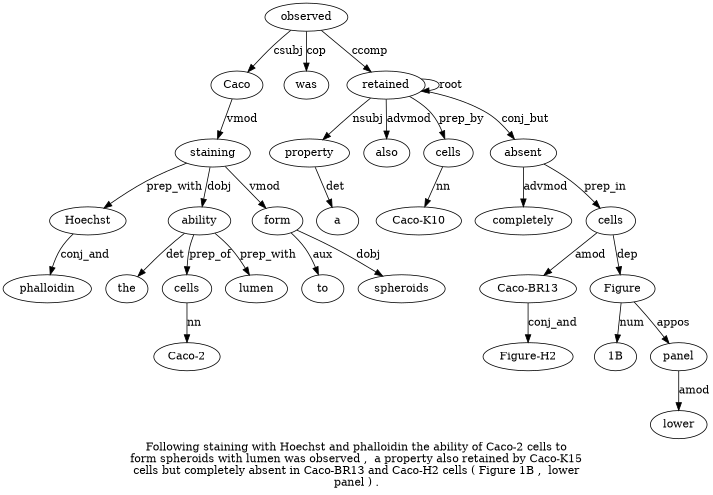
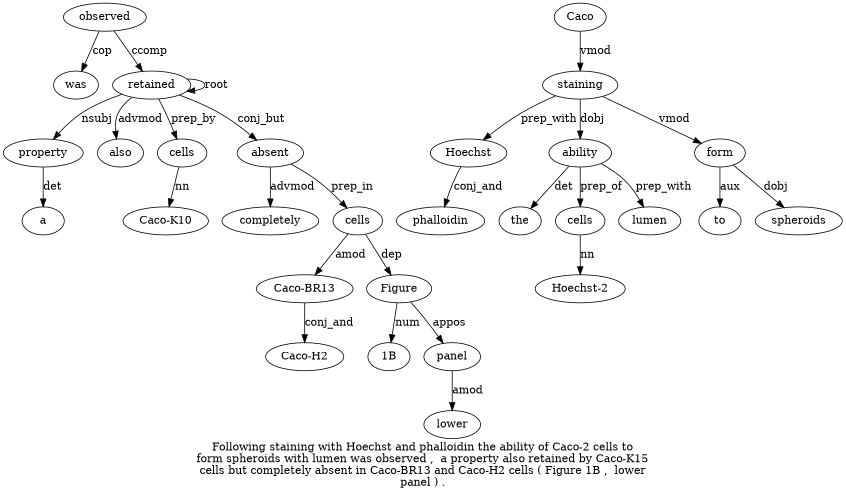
  digraph {
    label="Following staining with Hoechst and phalloidin the ability of Caco-2 cells to\nform spheroids with lumen was observed ,  a property also retained by Caco-K15\ncells but completely absent in Caco-BR13 and Caco-H2 cells ( Figure 1B ,  lower\npanel ) ."
    node [fillcolor=white style=filled]
    n1 [label=observed]
    n2 [label=Caco]
    n3 [label=was]
    n4 [label=retained]
    n5 [label=staining]
    n6 [label=Hoechst]
    n7 [label=ability]
    n8 [label=form]
    n9 [label=phalloidin]
    n10 [label=the]
    n11 [label=cells]
    n12 [label=lumen]
    n13 [label=to]
    n14 [label=spheroids]
-   n15 [label="Caco-2"]
+   n15 [label="Hoechst-2"]
    n16 [label=property]
    n17 [label=also]
    n18 [label=cells]
    n19 [label=absent]
    n20 [label=a]
    n21 [label="Caco-K10"]
    n22 [label=completely]
    n23 [label=cells]
    n24 [label="Caco-BR13"]
    n25 [label=Figure]
-   n26 [label="Figure-H2"]
+   n26 [label="Caco-H2"]
    n27 [label="1B"]
    n28 [label=panel]
    n29 [label=lower]
-   n1 -> n2 [label=csubj]
    n1 -> n3 [label=cop]
    n1 -> n4 [label=ccomp]
    n2 -> n5 [label=vmod]
    n4 -> n4 [label=root]
    n4 -> n16 [label=nsubj]
    n4 -> n17 [label=advmod]
    n4 -> n18 [label=prep_by]
    n4 -> n19 [label=conj_but]
    n5 -> n6 [label=prep_with]
    n5 -> n7 [label=dobj]
    n5 -> n8 [label=vmod]
    n6 -> n9 [label=conj_and]
    n7 -> n10 [label=det]
    n7 -> n11 [label=prep_of]
    n7 -> n12 [label=prep_with]
    n8 -> n13 [label=aux]
    n8 -> n14 [label=dobj]
    n11 -> n15 [label=nn]
    n16 -> n20 [label=det]
    n18 -> n21 [label=nn]
    n19 -> n22 [label=advmod]
    n19 -> n23 [label=prep_in]
    n23 -> n24 [label=amod]
    n23 -> n25 [label=dep]
    n24 -> n26 [label=conj_and]
    n25 -> n27 [label=num]
    n25 -> n28 [label=appos]
    n28 -> n29 [label=amod]
  }
